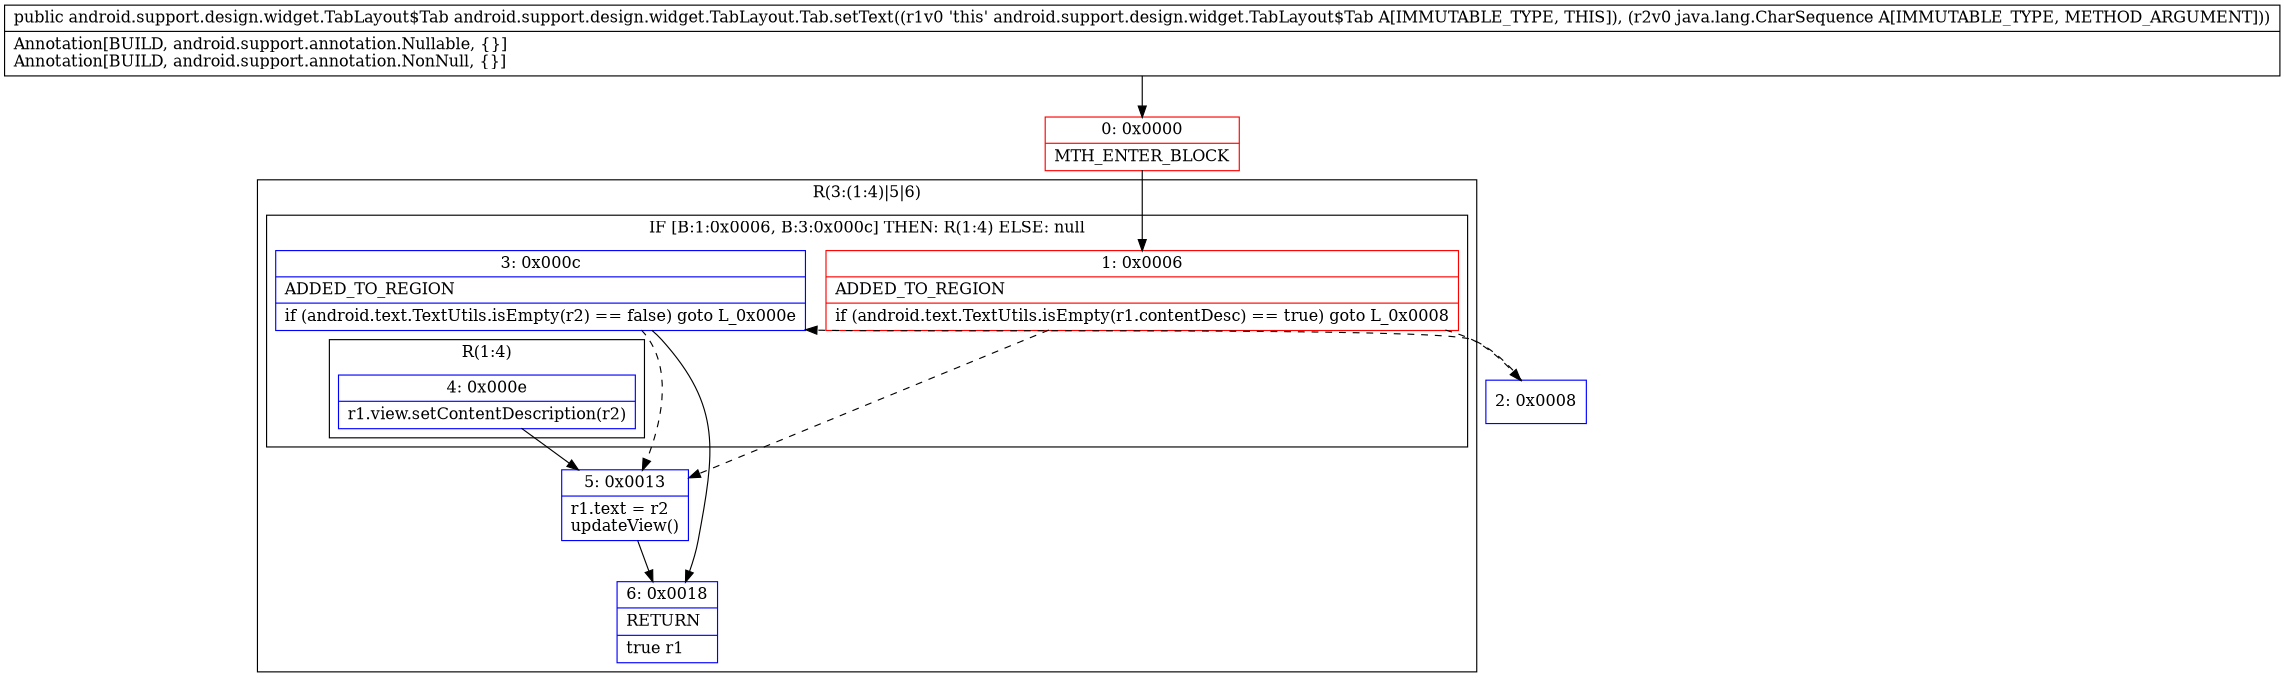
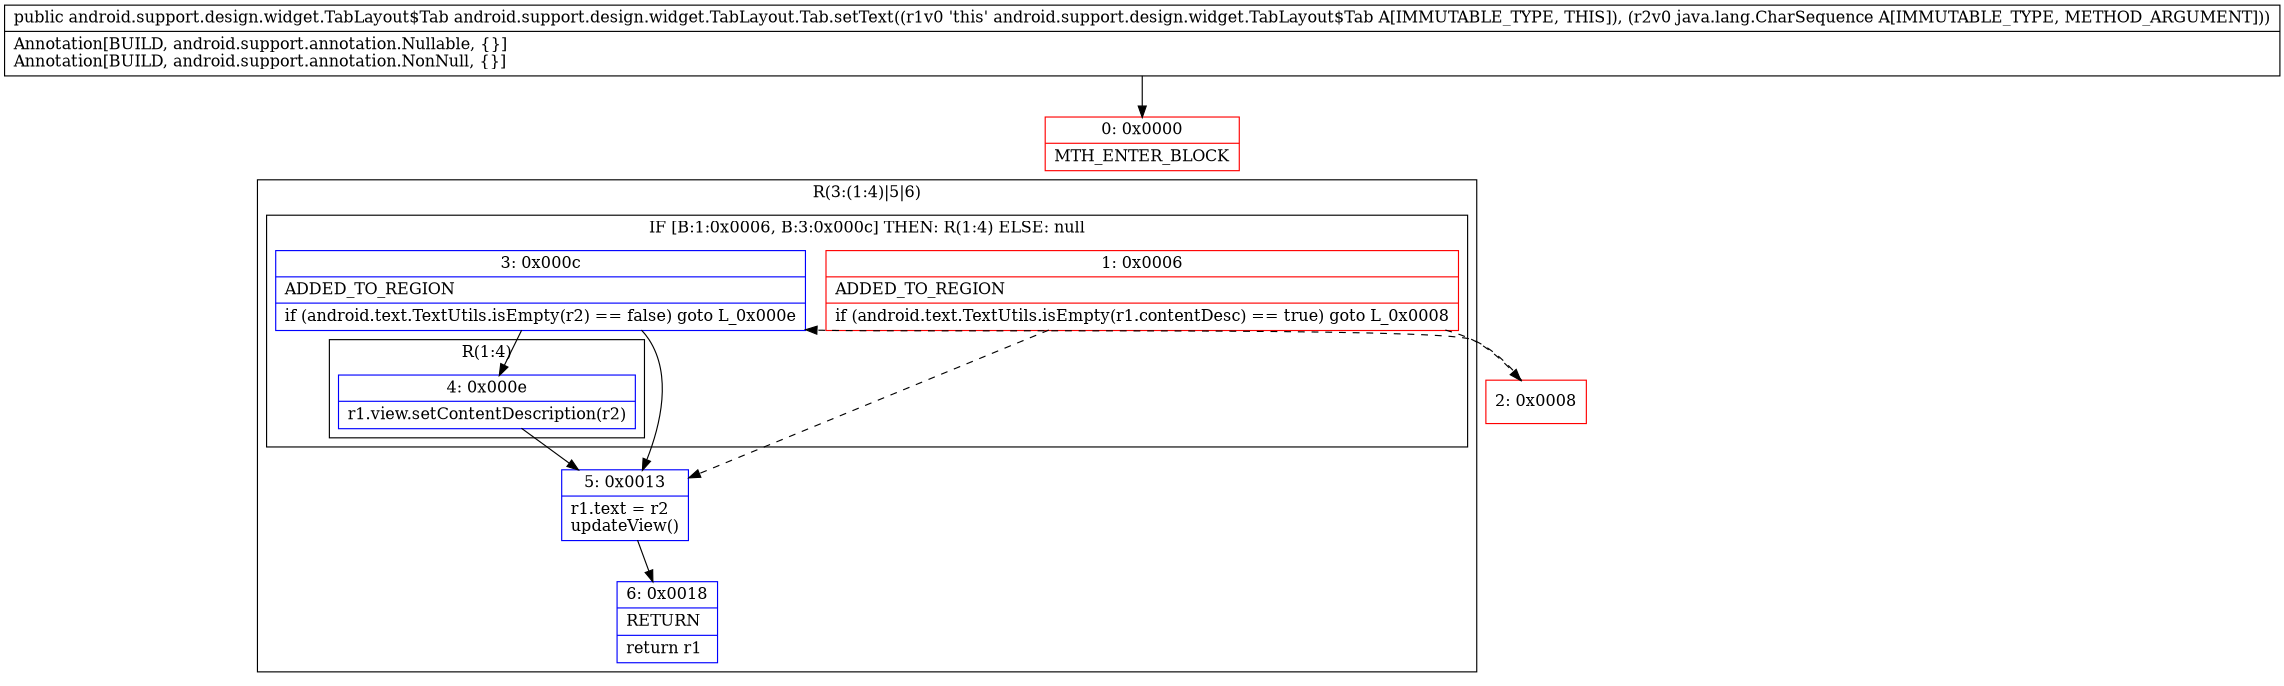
  digraph {
    node [color=blue shape=record]
    n1 [label="{4\:\ 0x000e|r1.view.setContentDescription(r2)\l}"]
    n2 [color=red label="{1\:\ 0x0006|ADDED_TO_REGION\l|if (android.text.TextUtils.isEmpty(r1.contentDesc) == true) goto L_0x0008\l}"]
    n3 [label="{3\:\ 0x000c|ADDED_TO_REGION\l|if (android.text.TextUtils.isEmpty(r2) == false) goto L_0x000e\l}"]
    n4 [label="{5\:\ 0x0013|r1.text = r2\lupdateView()\l}"]
-   n5 [label="{6\:\ 0x0018|RETURN\l|true r1\l}"]
-   n6 [label="{2\:\ 0x0008}"]
+   n5 [label="{6\:\ 0x0018|RETURN\l|return r1\l}"]
+   n6 [color=red label="{2\:\ 0x0008}"]
    n7 [color=red label="{0\:\ 0x0000|MTH_ENTER_BLOCK\l}"]
    n8 [label="{public android.support.design.widget.TabLayout$Tab android.support.design.widget.TabLayout.Tab.setText((r1v0 'this' android.support.design.widget.TabLayout$Tab A[IMMUTABLE_TYPE, THIS]), (r2v0 java.lang.CharSequence A[IMMUTABLE_TYPE, METHOD_ARGUMENT]))  | Annotation[BUILD, android.support.annotation.Nullable, \{\}]\lAnnotation[BUILD, android.support.annotation.NonNull, \{\}]\l}" color=""]
    subgraph cluster_1 {
      label="R(3:(1:4)|5|6)"
      n4
      n5
      subgraph cluster_2 {
        label="IF [B:1:0x0006, B:3:0x000c] THEN: R(1:4) ELSE: null"
        n2
        n3
        subgraph cluster_3 {
          label="R(1:4)"
          n1
        }
      }
    }
    n1 -> n4
    n2 -> n4 [style=dashed]
    n2 -> n6 [style=dashed]
-   n3 -> n5
-   n3 -> n4 [style=dashed]
+   n3 -> n1
+   n3 -> n4 [style=solid]
    n4 -> n5
    n6 -> n3 [style=dashed]
-   n7 -> n2
    n8 -> n7
  }
